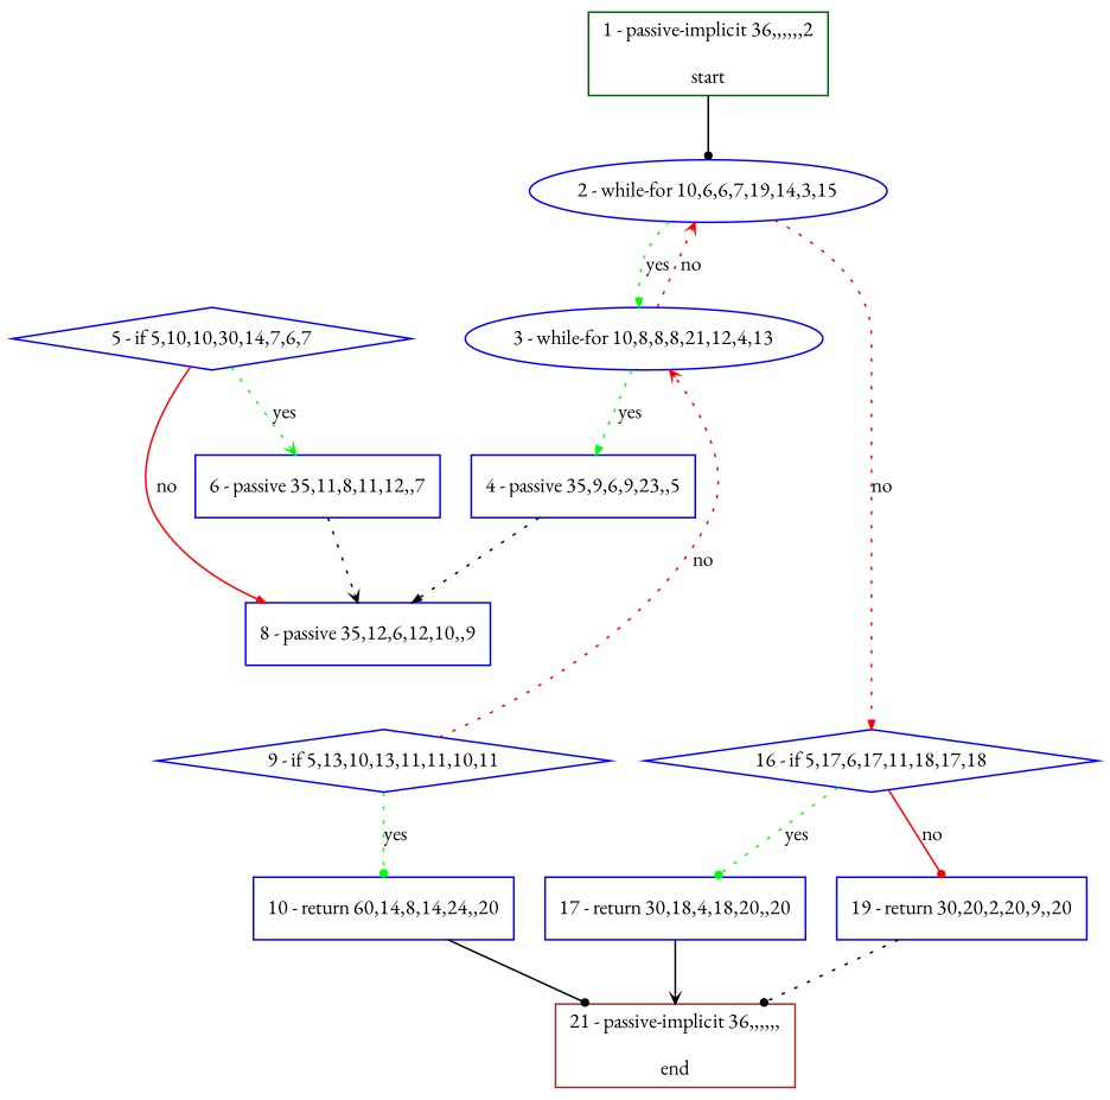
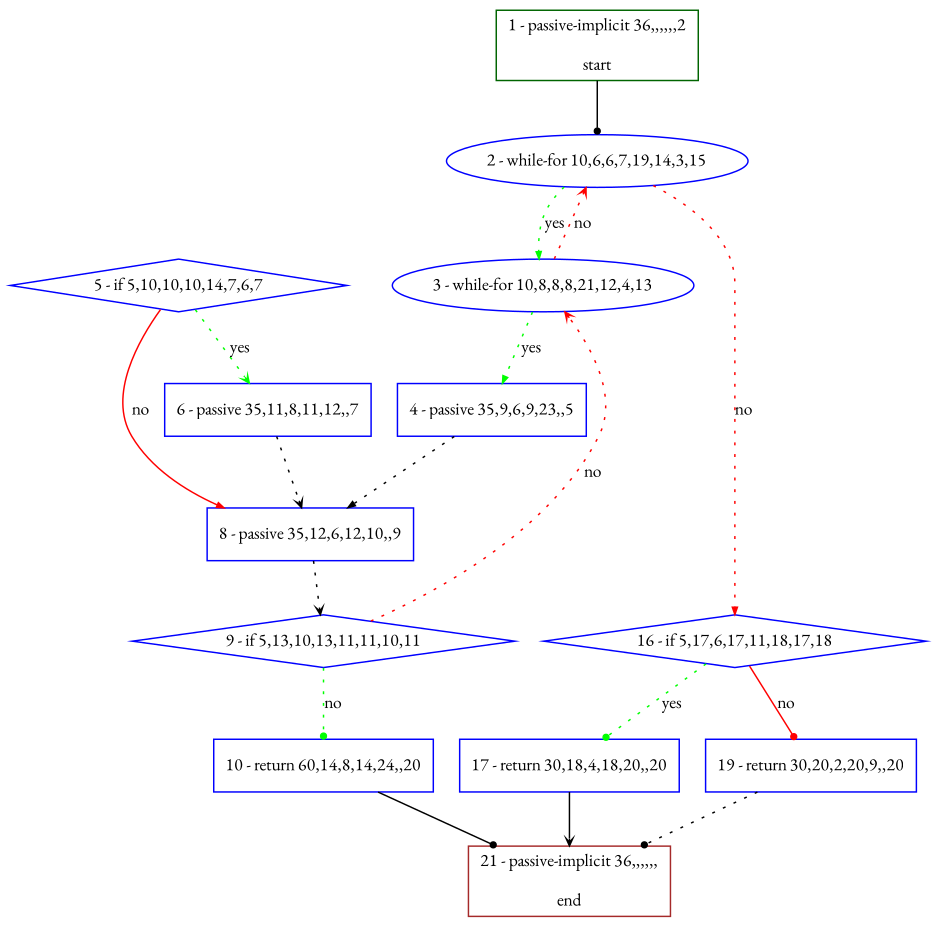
  digraph {
    bgcolor=white
    compound=true
    fillcolor="#FFFFCC"
    fontname="EB Garamond"
    fontsize=12
    pack=true
    packmode=clust
    style="rounded,filled"
    node [color="#0000ff" compound=true fillcolor="#ffffff" fixedsize=false fontname="EB Garamond" fontsize=12 node_initialized=no shape=box style=filled]
    edge [arrowhead=vee arrowsize=0.5 arrowtail=none color="#000000" compound=true dir=forward fontcolor=black fontname="EB Garamond" fontsize=12 style=dotted]
    n1 [label="2 - while-for 10,6,6,7,19,14,3,15" shape=oval]
    n2 [label="3 - while-for 10,8,8,8,21,12,4,13" shape=oval]
    n3 [label="16 - if 5,17,6,17,11,18,17,18" shape=diamond]
    n4 [label="4 - passive 35,9,6,9,23,,5"]
    n5 [label="17 - return 30,18,4,18,20,,20"]
    n6 [label="19 - return 30,20,2,20,9,,20"]
    n7 [color="#006400" label="1 - passive-implicit 36,,,,,,2\n\nstart"]
    n8 [label="8 - passive 35,12,6,12,10,,9"]
    n9 [color="#a52a2a" label="21 - passive-implicit 36,,,,,,\n\nend"]
-   n10 [label="5 - if 5,10,10,30,14,7,6,7" shape=diamond]
+   n10 [label="5 - if 5,10,10,10,14,7,6,7" shape=diamond]
    n11 [label="6 - passive 35,11,8,11,12,,7"]
    n12 [label="9 - if 5,13,10,13,11,11,10,11" shape=diamond]
    n13 [label="10 - return 60,14,8,14,24,,20"]
    n1 -> n2 [arrowhead=normal color="#00ff00" label=yes]
    n1 -> n3 [arrowhead=normal color="#ff0000" label=no]
    n2 -> n1 [color="#ff0000" label=no]
    n2 -> n4 [arrowhead=normal color="#00ff00" label=yes]
    n3 -> n5 [arrowhead=dot color="#00ff00" label=yes]
    n3 -> n6 [arrowhead=dot color="#ff0000" label=no style=solid]
    n4 -> n8 [arrowhead=normal]
    n5 -> n9 [style=solid]
    n6 -> n9 [arrowhead=dot]
    n7 -> n1 [arrowhead=dot style=solid]
+   n8 -> n12
    n10 -> n8 [arrowhead=normal color="#ff0000" label=no style=solid]
    n10 -> n11 [color="#00ff00" label=yes]
    n11 -> n8
    n12 -> n2 [color="#ff0000" label=no]
-   n12 -> n13 [arrowhead=dot color="#00ff00" label=yes]
+   n12 -> n13 [arrowhead=dot color="#00ff00" label=no]
    n13 -> n9 [arrowhead=dot style=solid]
  }
